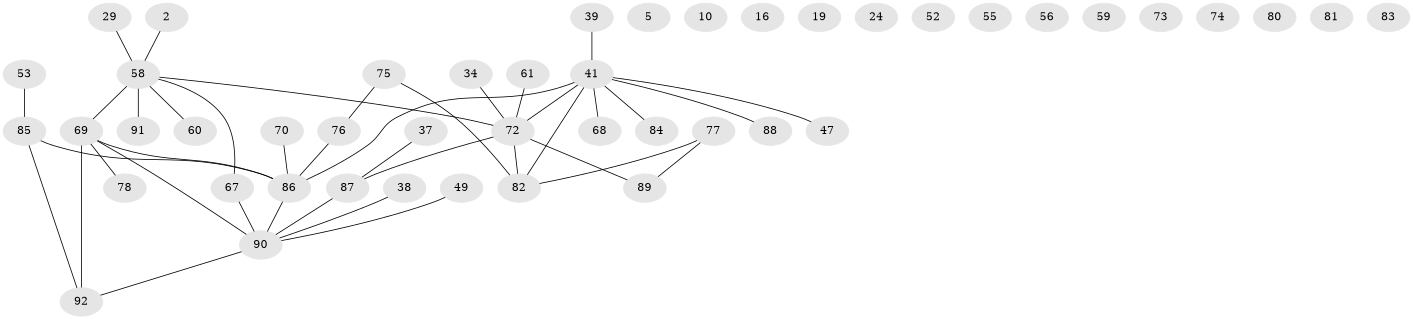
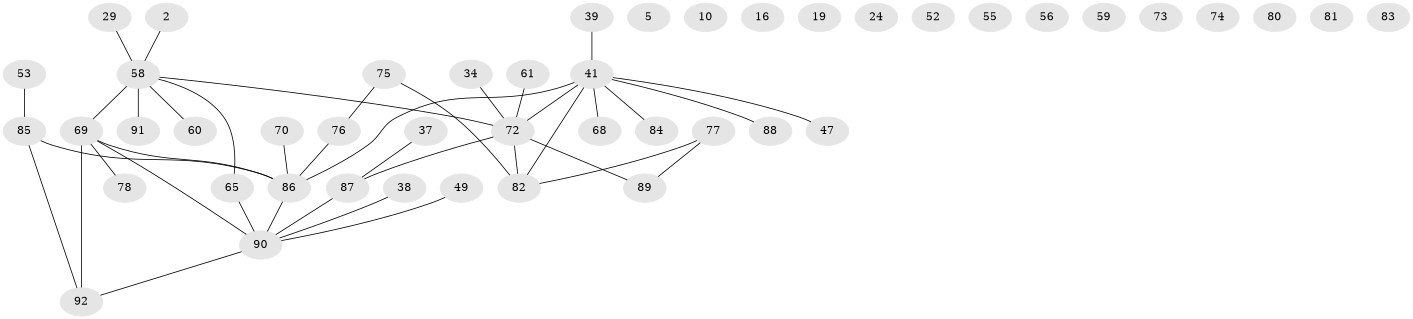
  graph {
    node [color=gray90 style=filled]
    58 [super="+54+22+52"]
    72 [super="+43+66+65"]
    60
-   67 [super="+62"]
+   67 [super="+62" label=65]
    69 [super="+42+64"]
    91 [super="+4"]
    2
    5
    10
    16
    19
    24
    29
    87 [super="+11+40"]
    82 [super="+27+25"]
    89 [super="+71"]
    34
    90 [super="+8+18+44+57+79"]
    37
    92
    38
    41 [super="+23+35"]
    47
    68 [super="+45"]
    84
    86 [super="+48+50"]
    88
    39
    49
    n30 [label=52]
    85 [super="+36"]
    53
    55
    56
    78
    59
    61 [super="+26"]
    70
    73
    74
    75
    76
    77
    80
    81
    83
    58 -- 72
    58 -- 60
    58 -- 67
    58 -- 69 [weight=2]
    58 -- 91 [weight=4]
    72 -- 87 [weight=3]
    72 -- 82 [weight=2]
    72 -- 89
    67 -- 90 [weight=2]
    69 -- 90 [weight=2]
    69 -- 92 [weight=2]
    69 -- 86
    69 -- 78
    2 -- 58
    29 -- 58
    87 -- 90 [weight=2]
    34 -- 72
    90 -- 92
    37 -- 87
    38 -- 90
    41 -- 72
    41 -- 82 [weight=2]
    41 -- 47
    41 -- 68
    41 -- 84
    41 -- 86
    41 -- 88
    86 -- 90
    39 -- 41
    49 -- 90
    85 -- 92
    85 -- 86 [weight=2]
    53 -- 85
    61 -- 72
    70 -- 86
    75 -- 82
    75 -- 76
    76 -- 86
    77 -- 82
    77 -- 89
  }
